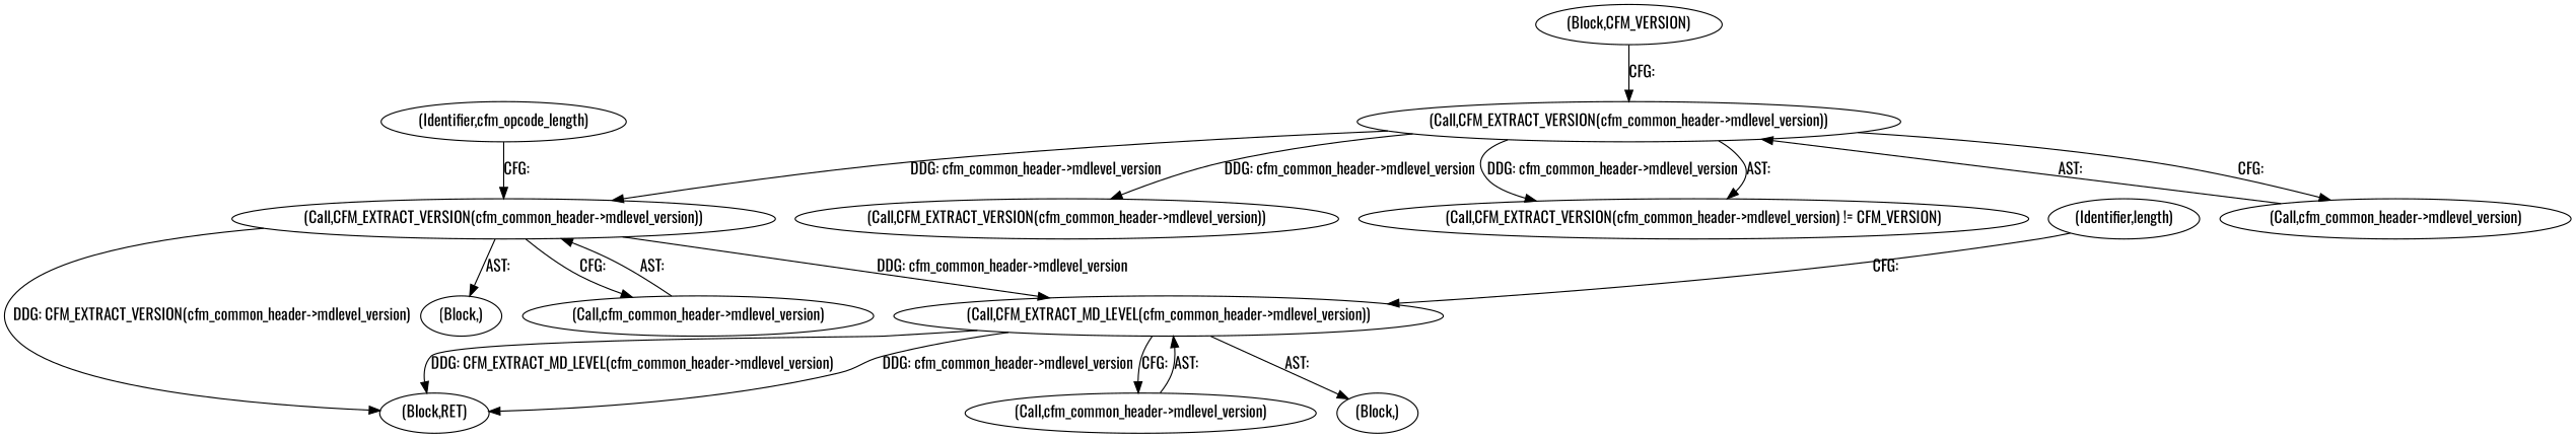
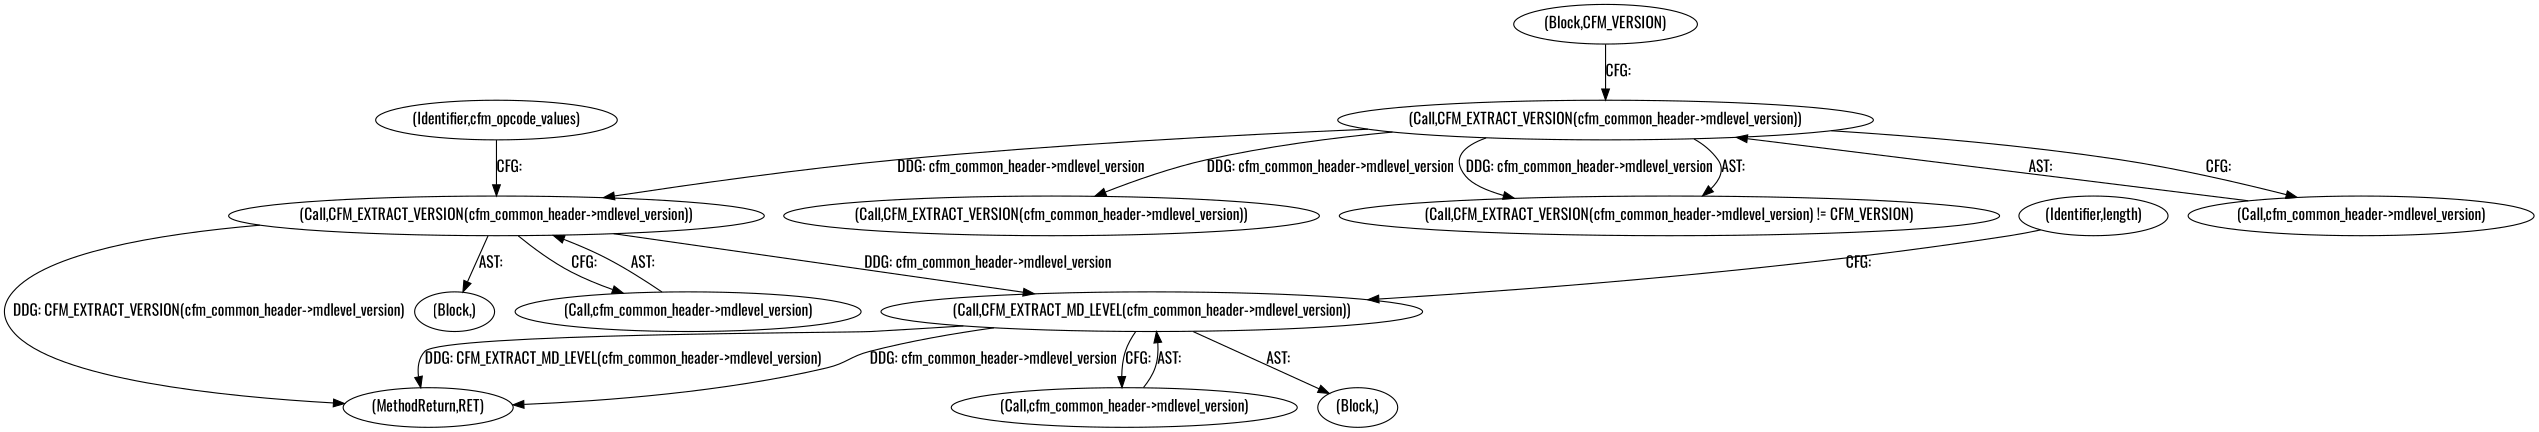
  digraph {
    fontname=Oswald
    node [fontname=Oswald]
    edge [fontname=Oswald]
    n1 [label="(Call,CFM_EXTRACT_VERSION(cfm_common_header->mdlevel_version))"]
    n2 [label="(Call,CFM_EXTRACT_MD_LEVEL(cfm_common_header->mdlevel_version))"]
-   n3 [label="(Block,RET)"]
+   n3 [label="(MethodReturn,RET)"]
    n4 [label="(Block,)"]
    n5 [label="(Call,cfm_common_header->mdlevel_version)"]
    n6 [label="(Call,cfm_common_header->mdlevel_version)"]
    n7 [label="(Block,)"]
    n8 [label="(Call,CFM_EXTRACT_VERSION(cfm_common_header->mdlevel_version))"]
    n9 [label="(Call,CFM_EXTRACT_VERSION(cfm_common_header->mdlevel_version))"]
    n10 [label="(Call,CFM_EXTRACT_VERSION(cfm_common_header->mdlevel_version) != CFM_VERSION)"]
    n11 [label="(Call,cfm_common_header->mdlevel_version)"]
    n12 [label="(Identifier,length)"]
-   n13 [label="(Identifier,cfm_opcode_length)"]
+   n13 [label="(Identifier,cfm_opcode_values)"]
    n14 [label="(Block,CFM_VERSION)"]
    n1 -> n2 [label="DDG: cfm_common_header->mdlevel_version"]
    n1 -> n3 [label="DDG: CFM_EXTRACT_VERSION(cfm_common_header->mdlevel_version)"]
    n1 -> n4 [label="AST: "]
    n1 -> n5 [label="CFG: "]
    n2 -> n3 [label="DDG: cfm_common_header->mdlevel_version"]
    n2 -> n3 [label="DDG: CFM_EXTRACT_MD_LEVEL(cfm_common_header->mdlevel_version)"]
    n2 -> n6 [label="CFG: "]
    n2 -> n7 [label="AST: "]
    n5 -> n1 [label="AST: "]
    n6 -> n2 [label="AST: "]
    n8 -> n1 [label="DDG: cfm_common_header->mdlevel_version"]
    n8 -> n9 [label="DDG: cfm_common_header->mdlevel_version"]
    n8 -> n10 [label="AST: "]
    n8 -> n10 [label="DDG: cfm_common_header->mdlevel_version"]
    n8 -> n11 [label="CFG: "]
    n11 -> n8 [label="AST: "]
    n12 -> n2 [label="CFG: "]
    n13 -> n1 [label="CFG: "]
    n14 -> n8 [label="CFG: "]
  }
